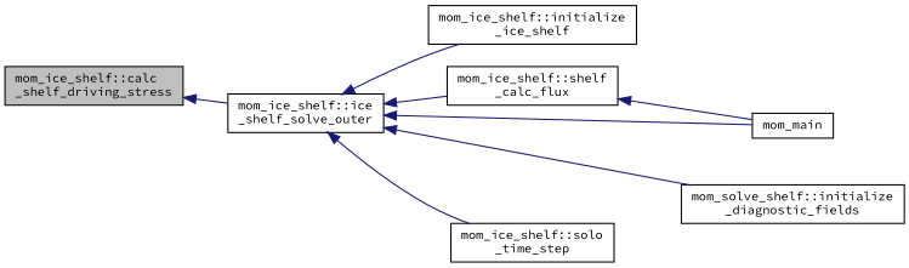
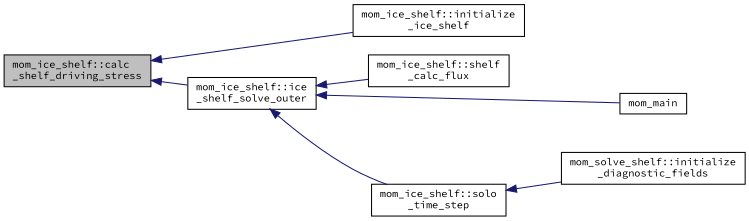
  digraph {
    fontname="Source Code Pro"
    rankdir=LR
    node [color=black fillcolor=white fontname="Source Code Pro" fontsize=10 shape=record style=filled]
    edge [color=midnightblue dir=back fontname="Source Code Pro" fontsize=10 labelfontname=Helvetica labelfontsize=10 style=solid]
    n1 [fillcolor=grey75 fontcolor=black height=0.2 label="mom_ice_shelf::calc\l_shelf_driving_stress" width=0.4]
    n2 [height=0.2 label="mom_ice_shelf::ice\l_shelf_solve_outer" width=0.4]
    n3 [height=0.2 label="mom_ice_shelf::shelf\l_calc_flux" width=0.4]
    n4 [height=0.2 label="mom_ice_shelf::initialize\l_ice_shelf" width=0.4]
    n5 [height=0.2 label="mom_solve_shelf::initialize\l_diagnostic_fields" width=0.4]
    n6 [height=0.2 label="mom_ice_shelf::solo\l_time_step" width=0.4]
    n7 [height=0.2 label=mom_main width=0.4]
    n1 -> n2
    n2 -> n3
-   n2 -> n4
-   n2 -> n5
+   n1 -> n4
+   n6 -> n5
    n2 -> n6
    n2 -> n7
-   n3 -> n7
  }
